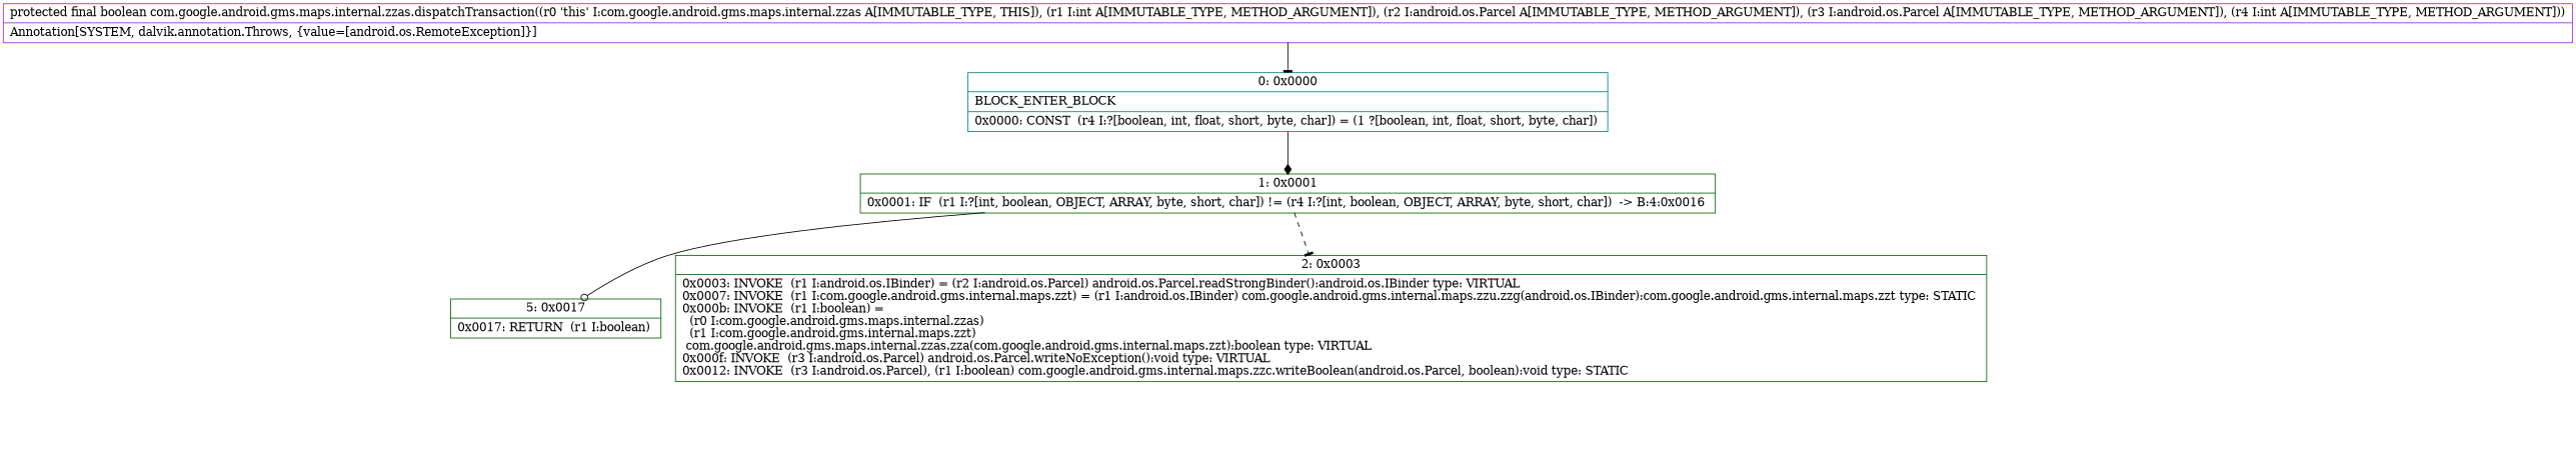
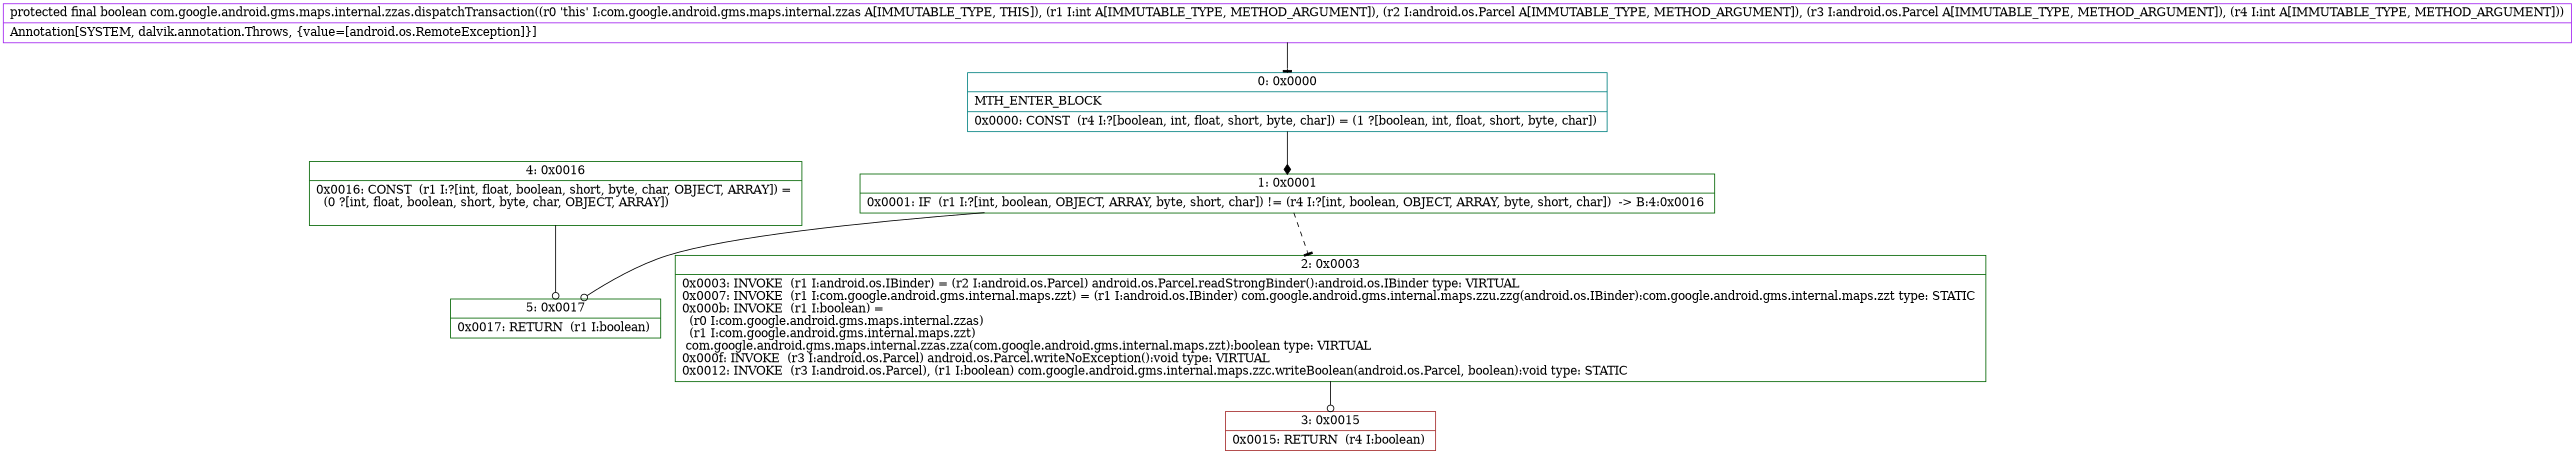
  digraph {
    node [color=darkgreen shape=record]
    edge [arrowhead=odot]
-   n1 [color=teal label="{0\:\ 0x0000|BLOCK_ENTER_BLOCK\l|0x0000: CONST  (r4 I:?[boolean, int, float, short, byte, char]) = (1 ?[boolean, int, float, short, byte, char]) \l}"]
+   n1 [color=teal label="{0\:\ 0x0000|MTH_ENTER_BLOCK\l|0x0000: CONST  (r4 I:?[boolean, int, float, short, byte, char]) = (1 ?[boolean, int, float, short, byte, char]) \l}"]
    n2 [label="{1\:\ 0x0001|0x0001: IF  (r1 I:?[int, boolean, OBJECT, ARRAY, byte, short, char]) != (r4 I:?[int, boolean, OBJECT, ARRAY, byte, short, char])  \-\> B:4:0x0016 \l}"]
    n3 [label="{2\:\ 0x0003|0x0003: INVOKE  (r1 I:android.os.IBinder) = (r2 I:android.os.Parcel) android.os.Parcel.readStrongBinder():android.os.IBinder type: VIRTUAL \l0x0007: INVOKE  (r1 I:com.google.android.gms.internal.maps.zzt) = (r1 I:android.os.IBinder) com.google.android.gms.internal.maps.zzu.zzg(android.os.IBinder):com.google.android.gms.internal.maps.zzt type: STATIC \l0x000b: INVOKE  (r1 I:boolean) = \l  (r0 I:com.google.android.gms.maps.internal.zzas)\l  (r1 I:com.google.android.gms.internal.maps.zzt)\l com.google.android.gms.maps.internal.zzas.zza(com.google.android.gms.internal.maps.zzt):boolean type: VIRTUAL \l0x000f: INVOKE  (r3 I:android.os.Parcel) android.os.Parcel.writeNoException():void type: VIRTUAL \l0x0012: INVOKE  (r3 I:android.os.Parcel), (r1 I:boolean) com.google.android.gms.internal.maps.zzc.writeBoolean(android.os.Parcel, boolean):void type: STATIC \l}"]
    n4 [label="{5\:\ 0x0017|0x0017: RETURN  (r1 I:boolean) \l}"]
+   n5 [color=brown label="{3\:\ 0x0015|0x0015: RETURN  (r4 I:boolean) \l}"]
+   n6 [label="{4\:\ 0x0016|0x0016: CONST  (r1 I:?[int, float, boolean, short, byte, char, OBJECT, ARRAY]) = \l  (0 ?[int, float, boolean, short, byte, char, OBJECT, ARRAY])\l \l}"]
    n7 [color=purple label="{protected final boolean com.google.android.gms.maps.internal.zzas.dispatchTransaction((r0 'this' I:com.google.android.gms.maps.internal.zzas A[IMMUTABLE_TYPE, THIS]), (r1 I:int A[IMMUTABLE_TYPE, METHOD_ARGUMENT]), (r2 I:android.os.Parcel A[IMMUTABLE_TYPE, METHOD_ARGUMENT]), (r3 I:android.os.Parcel A[IMMUTABLE_TYPE, METHOD_ARGUMENT]), (r4 I:int A[IMMUTABLE_TYPE, METHOD_ARGUMENT]))  | Annotation[SYSTEM, dalvik.annotation.Throws, \{value=[android.os.RemoteException]\}]\l}"]
    n1 -> n2 [arrowhead=diamond]
    n2 -> n3 [arrowhead=tee style=dashed]
    n2 -> n4
+   n3 -> n5
+   n6 -> n4
    n7 -> n1 [arrowhead=tee]
  }
